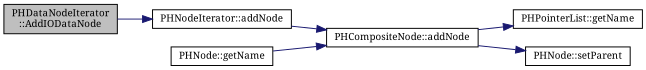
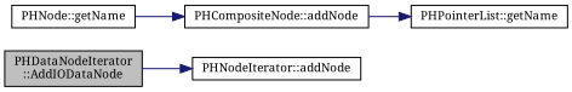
  digraph {
    fontname="Noto Serif"
    rankdir=LR
    node [color=black fontname="Noto Serif" fontsize=10 shape=record]
    edge [color=midnightblue fontname="Noto Serif" fontsize=10 labelfontname=FreeSans labelfontsize=10 style=solid]
    n1 [fillcolor=grey75 fontcolor=black height=0.2 label="PHDataNodeIterator\l::AddIODataNode" style=filled width=0.4]
    n2 [height=0.2 label="PHNodeIterator::addNode" width=0.4]
    n3 [height=0.2 label="PHCompositeNode::addNode" width=0.4]
    n4 [height=0.2 label="PHPointerList::getName" width=0.4]
-   n5 [height=0.2 label="PHNode::setParent" width=0.4]
    n6 [height=0.2 label="PHNode::getName" width=0.4]
    n1 -> n2
-   n2 -> n3
    n3 -> n4
-   n3 -> n5
    n6 -> n3
  }
